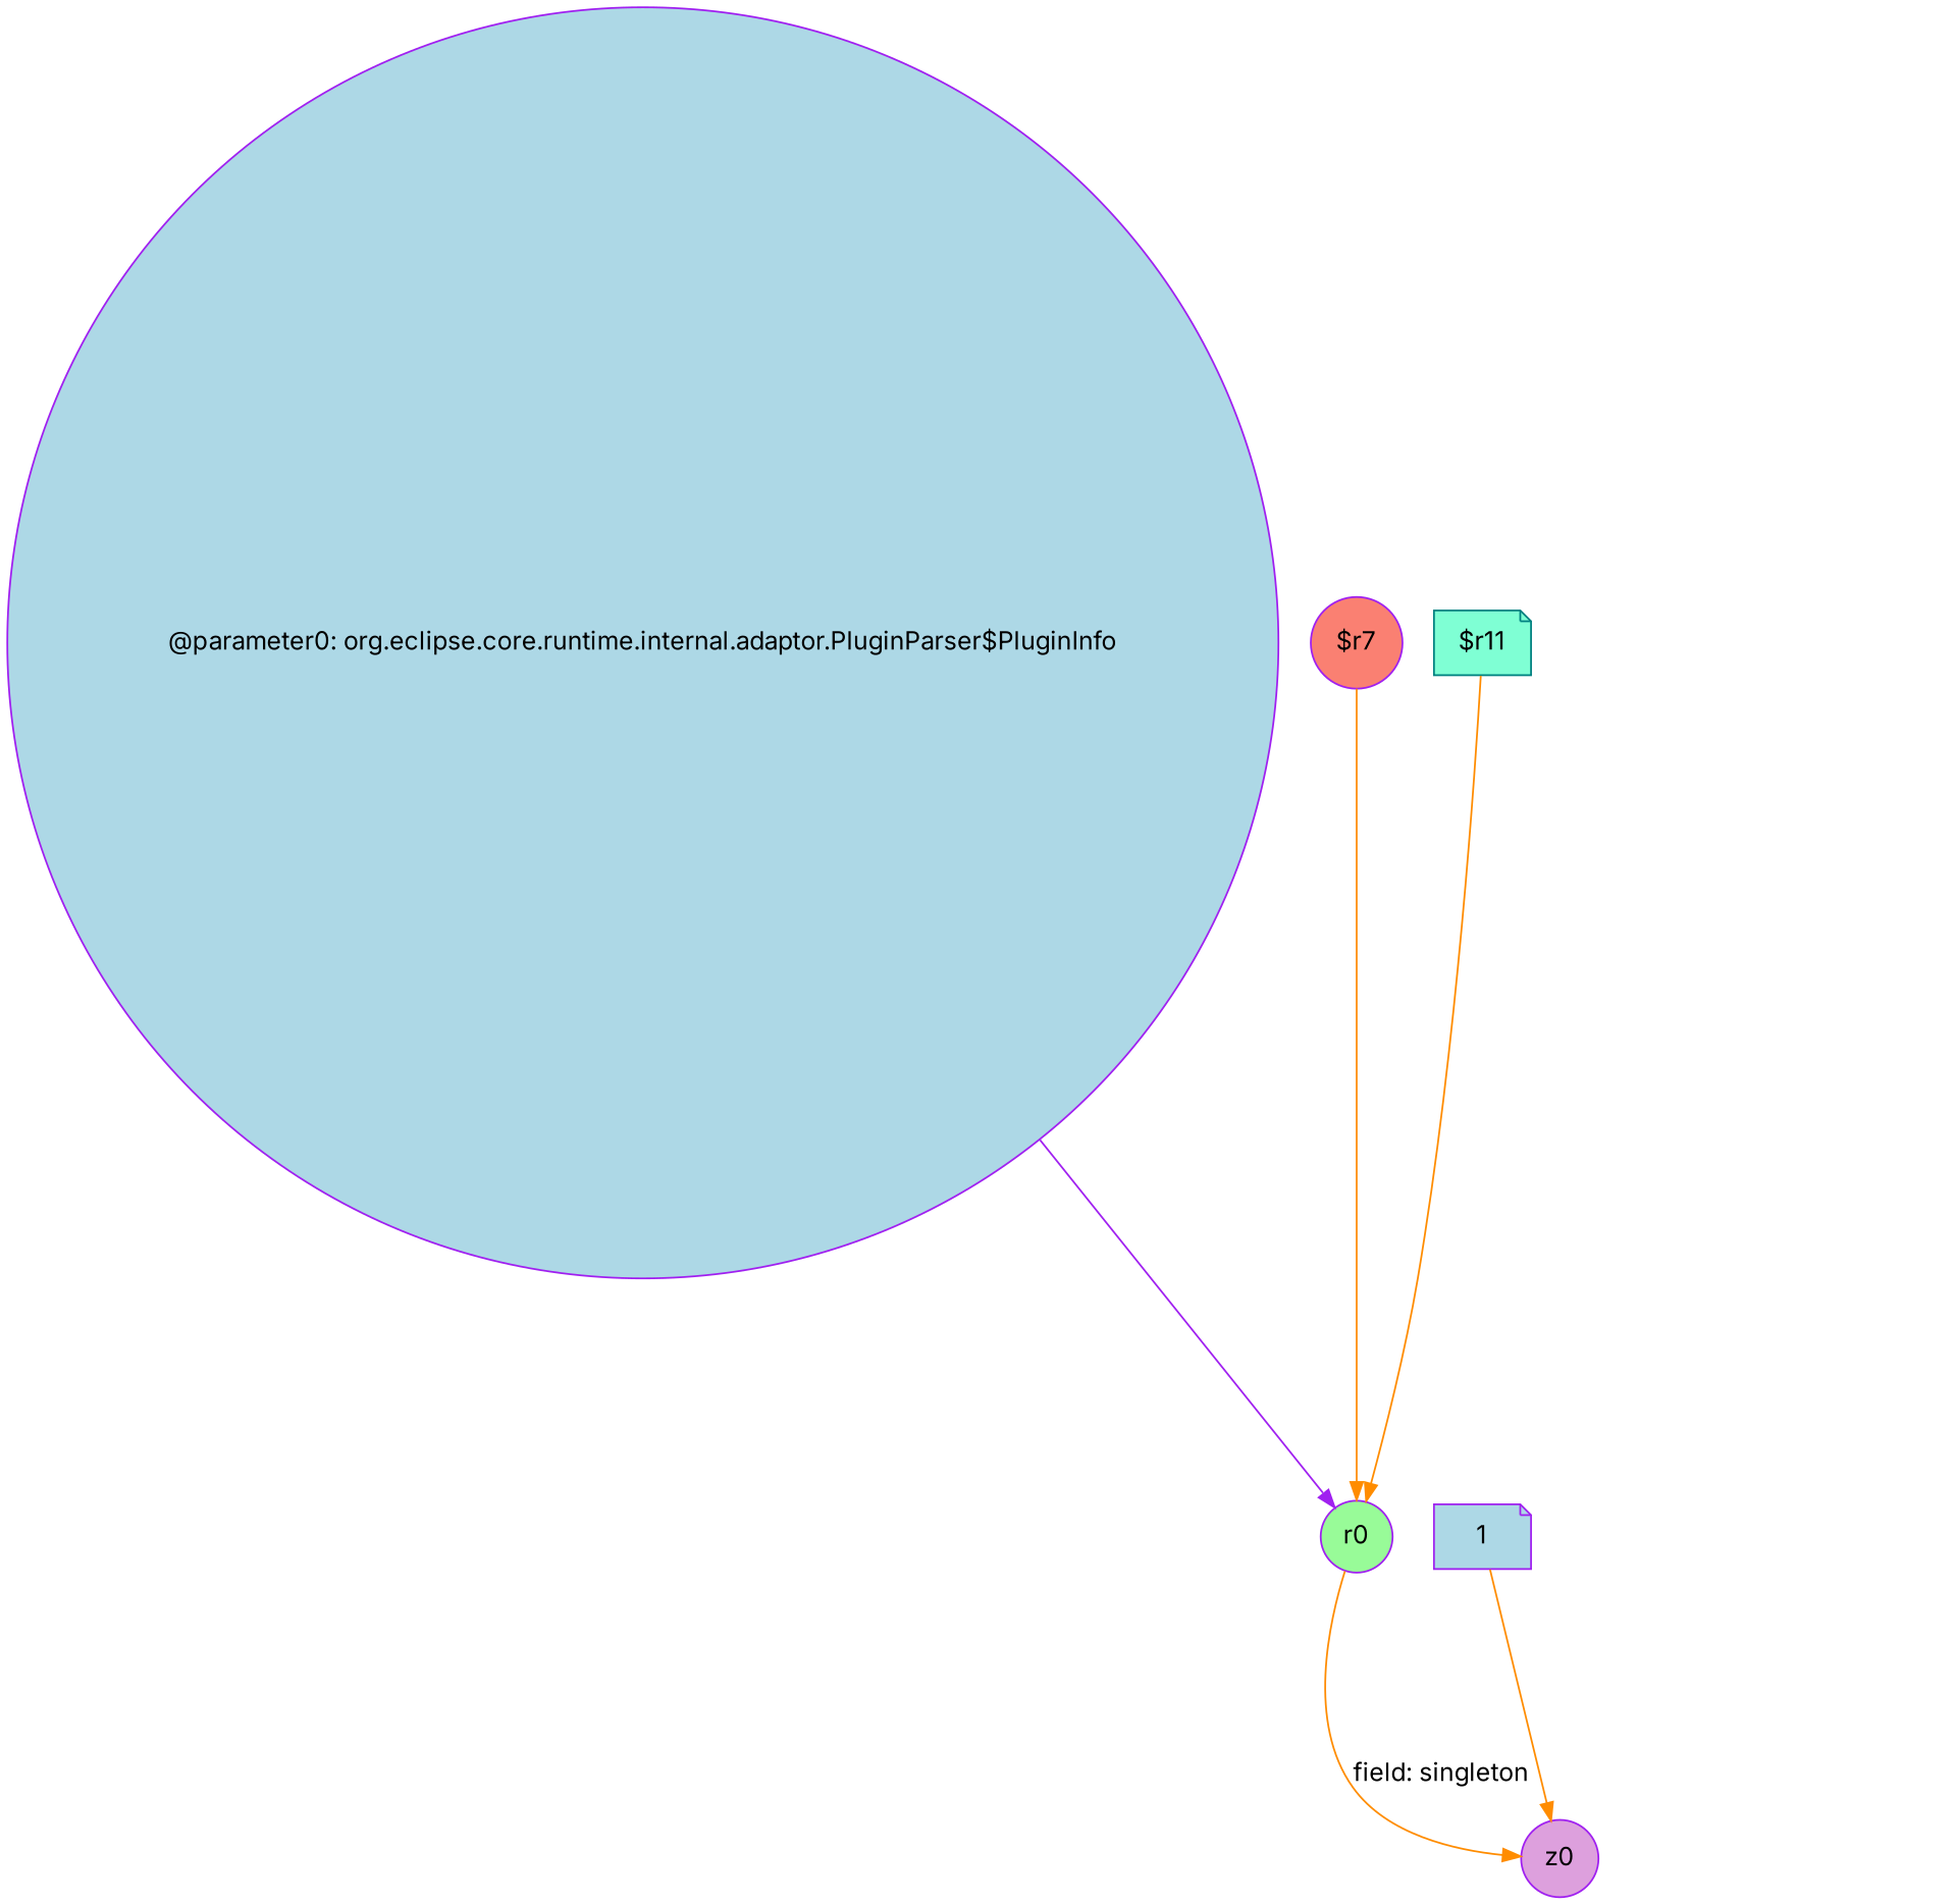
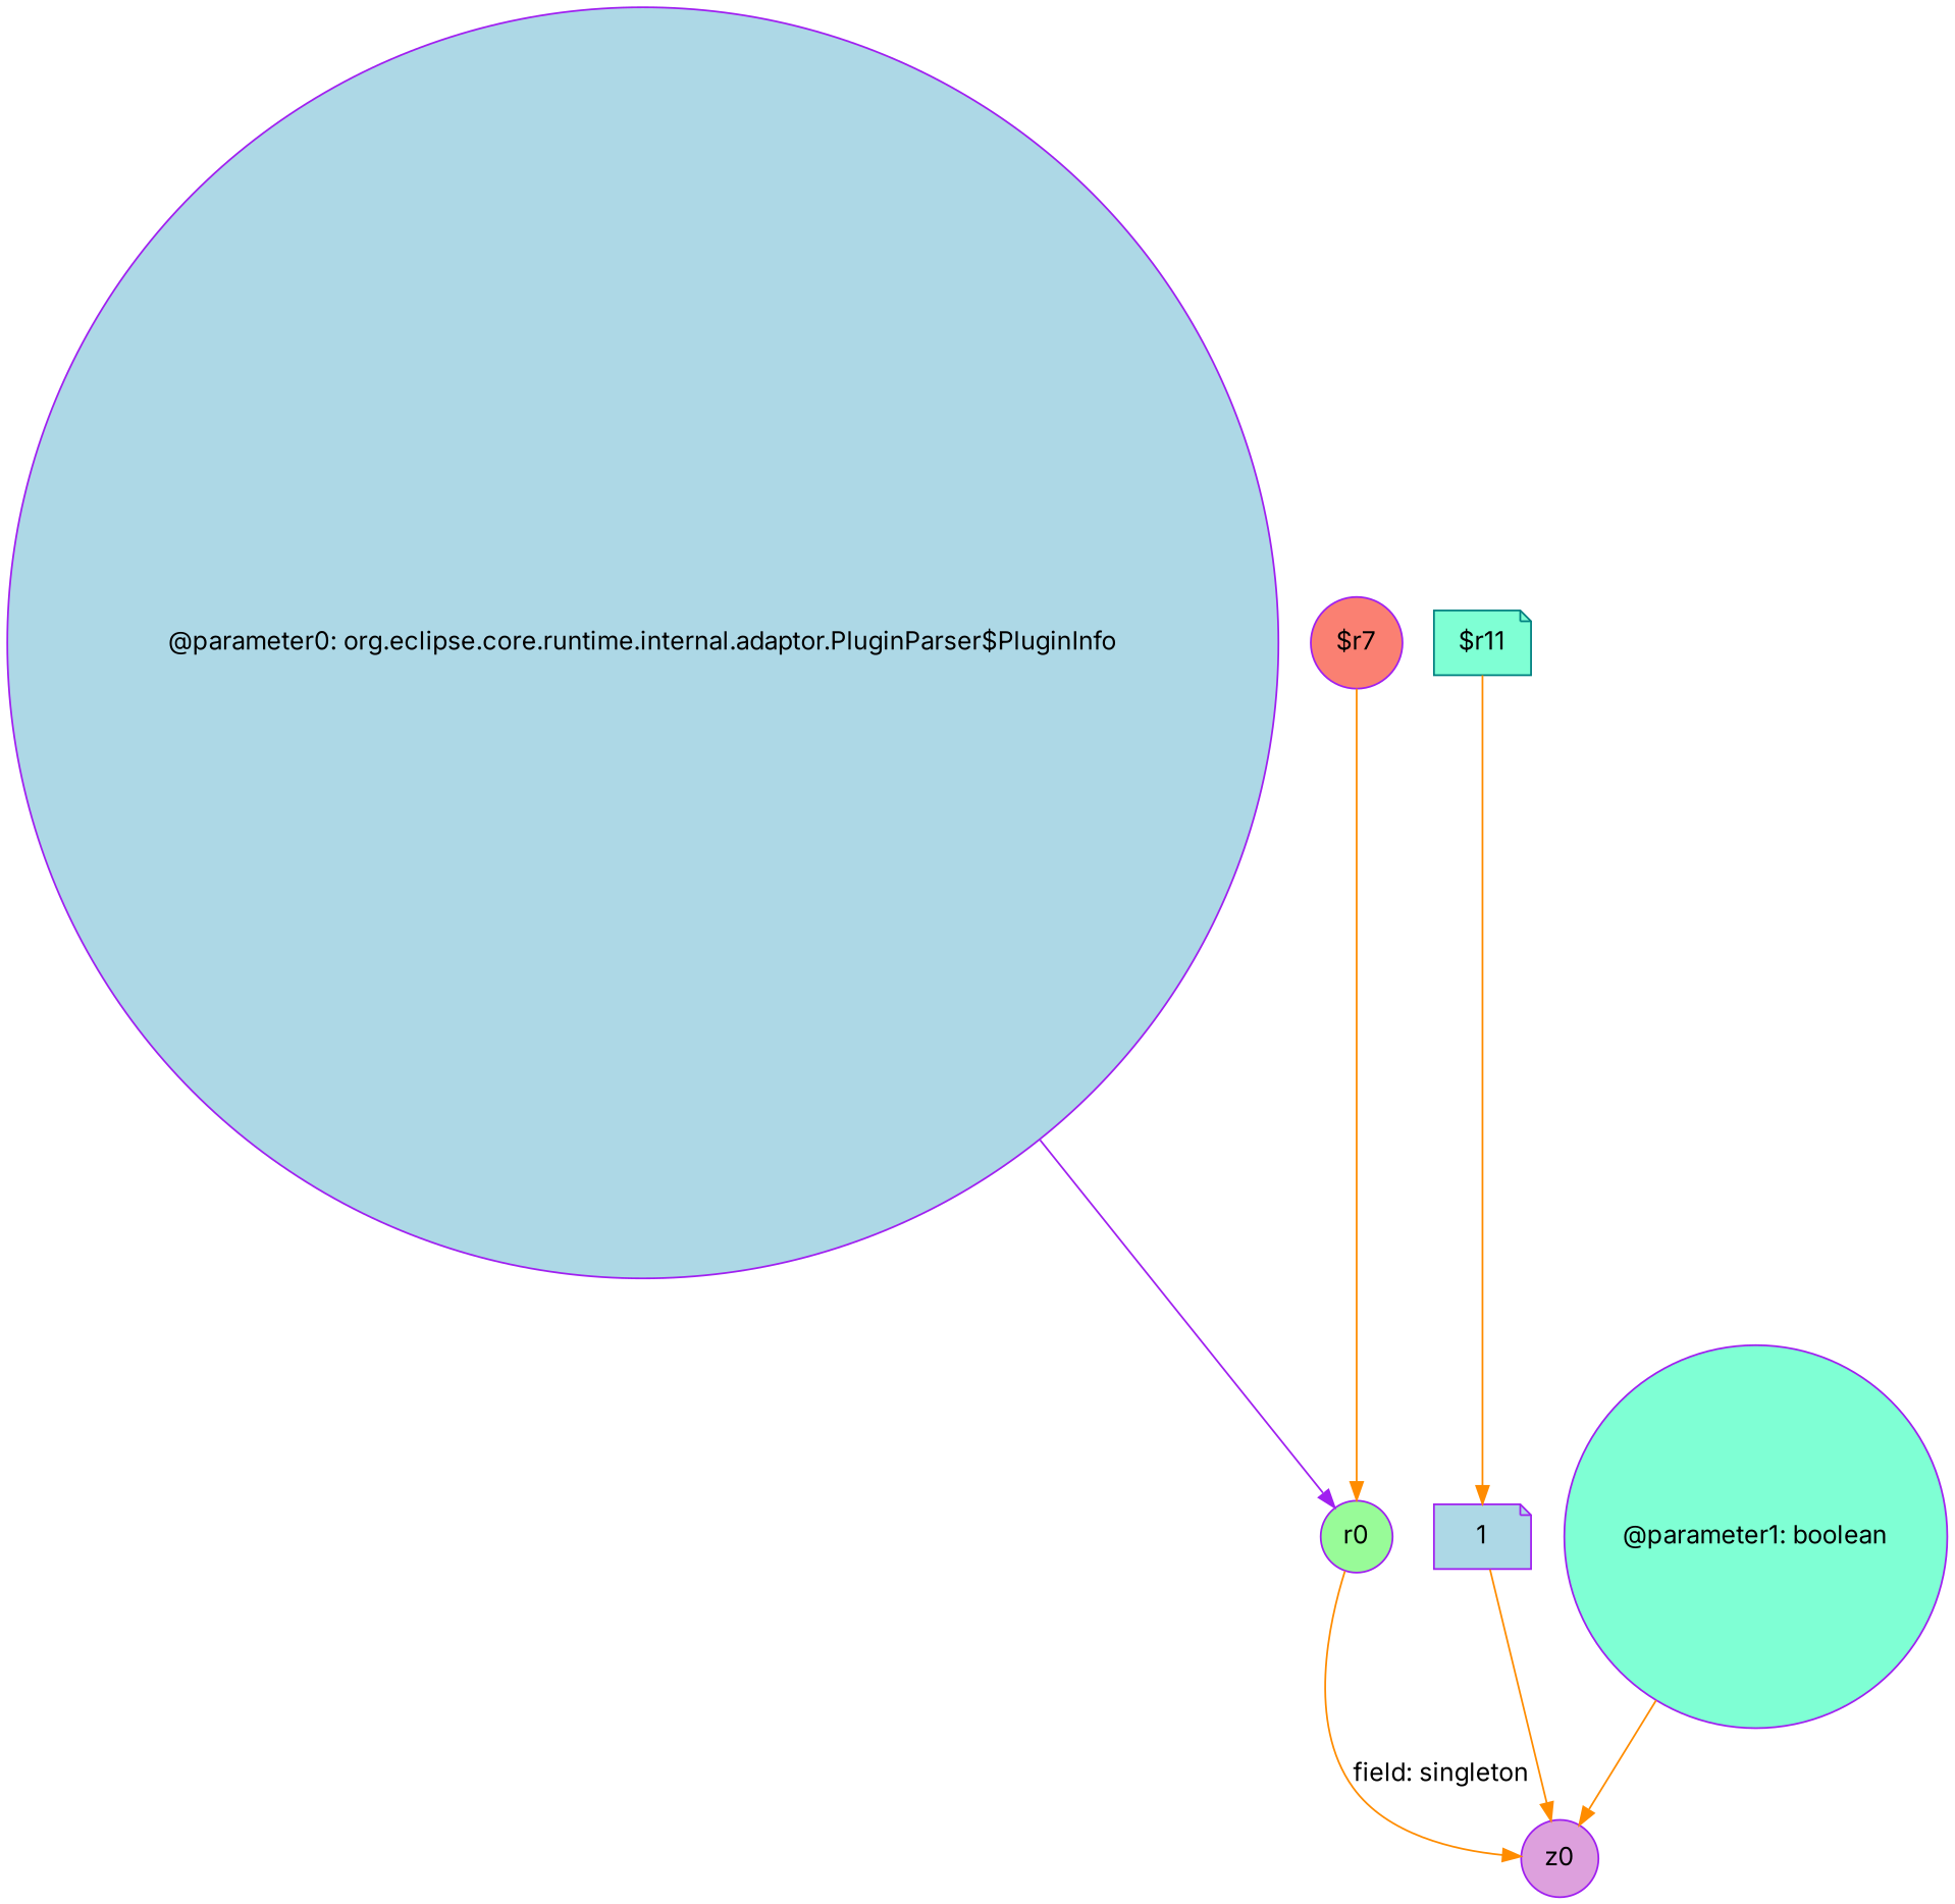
  digraph {
    fontname=Inter
    node [color=purple fillcolor=lightblue fontname=Inter shape=circle style=filled]
    edge [color=darkorange fontname=Inter]
    n1 [label="@parameter0: org.eclipse.core.runtime.internal.adaptor.PluginParser$PluginInfo"]
    n2 [fillcolor=palegreen label=r0]
    n3 [fillcolor=plum label=z0]
    n4 [label=1 shape=note]
    n5 [color=teal fillcolor=aquamarine label="$r11" shape=note]
+   n6 [fillcolor=aquamarine label="@parameter1: boolean"]
    n7 [fillcolor=salmon label="$r7"]
    n1 -> n2 [color=purple]
    n2 -> n3 [label="field: singleton"]
    n4 -> n3
-   n5 -> n2
+   n5 -> n4
+   n6 -> n3
    n7 -> n2
  }
